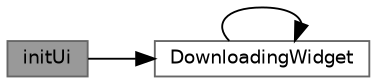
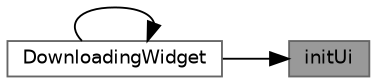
  digraph {
    rankdir=RL
    node [fontname=Helvetica fontsize=10 shape=box style=filled]
    edge [color=black dir=back fontname=Helvetica fontsize=10 labelfontname=Helvetica labelfontsize=10 style=solid]
    n1 [color=gray40 fillcolor=grey60 fontcolor=black height=0.2 label=initUi width=0.4]
    n2 [color=grey40 fillcolor=white height=0.2 label=DownloadingWidget width=0.4]
-   n2 -> n1
+   n1 -> n2
    n2 -> n2
  }
